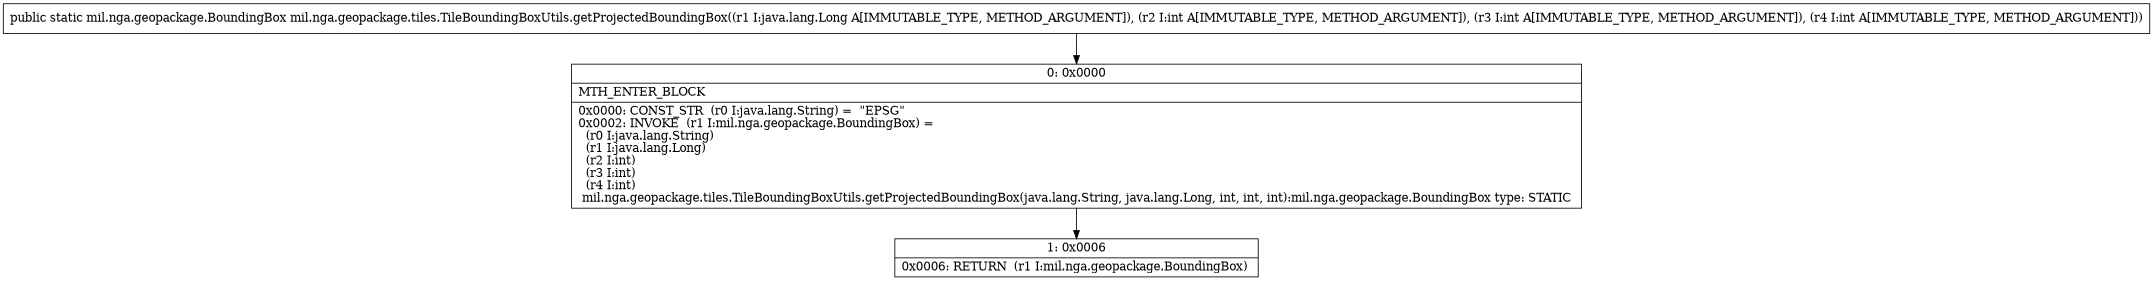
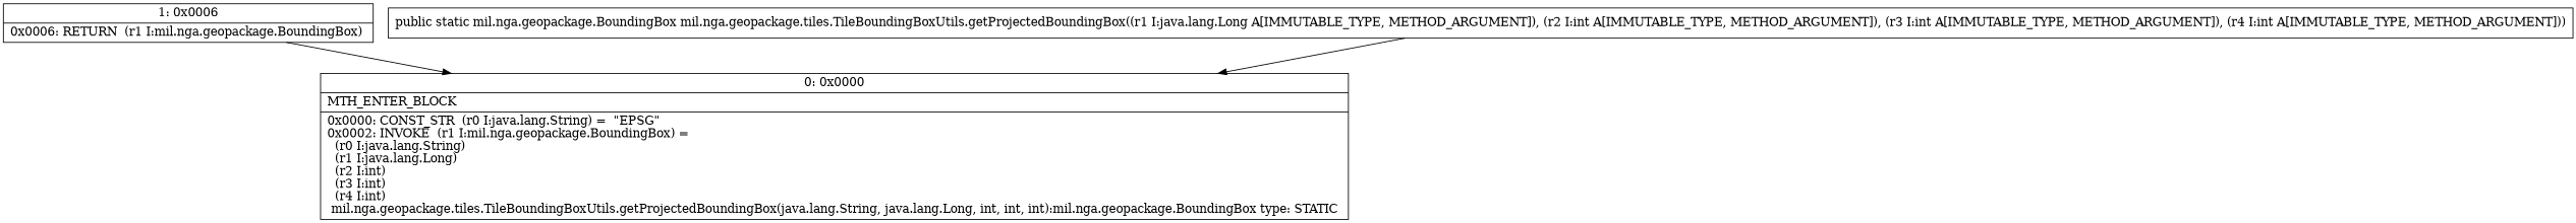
  digraph {
    node [shape=record]
    n1 [label="{0\:\ 0x0000|MTH_ENTER_BLOCK\l|0x0000: CONST_STR  (r0 I:java.lang.String) =  \"EPSG\" \l0x0002: INVOKE  (r1 I:mil.nga.geopackage.BoundingBox) = \l  (r0 I:java.lang.String)\l  (r1 I:java.lang.Long)\l  (r2 I:int)\l  (r3 I:int)\l  (r4 I:int)\l mil.nga.geopackage.tiles.TileBoundingBoxUtils.getProjectedBoundingBox(java.lang.String, java.lang.Long, int, int, int):mil.nga.geopackage.BoundingBox type: STATIC \l}"]
    n2 [label="{1\:\ 0x0006|0x0006: RETURN  (r1 I:mil.nga.geopackage.BoundingBox) \l}"]
    n3 [label="{public static mil.nga.geopackage.BoundingBox mil.nga.geopackage.tiles.TileBoundingBoxUtils.getProjectedBoundingBox((r1 I:java.lang.Long A[IMMUTABLE_TYPE, METHOD_ARGUMENT]), (r2 I:int A[IMMUTABLE_TYPE, METHOD_ARGUMENT]), (r3 I:int A[IMMUTABLE_TYPE, METHOD_ARGUMENT]), (r4 I:int A[IMMUTABLE_TYPE, METHOD_ARGUMENT])) }"]
-   n1 -> n2
+   n2 -> n1
    n3 -> n1
  }
